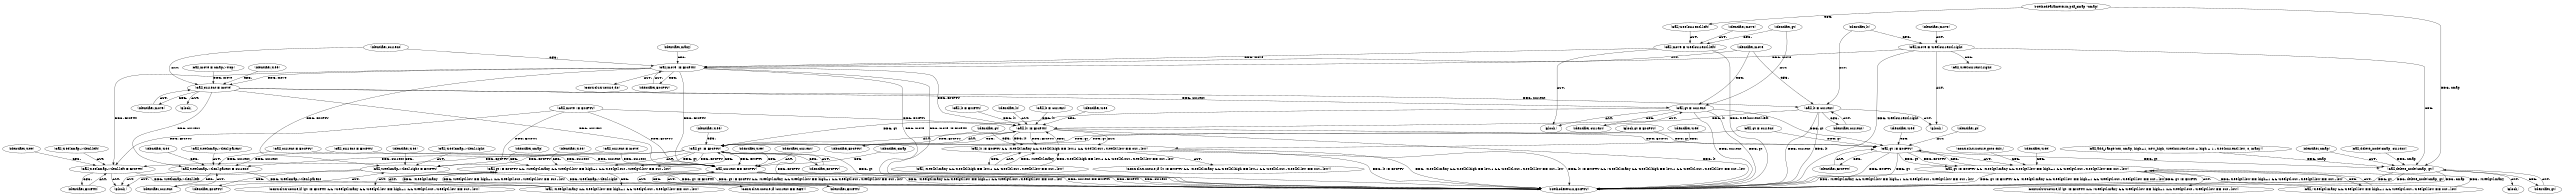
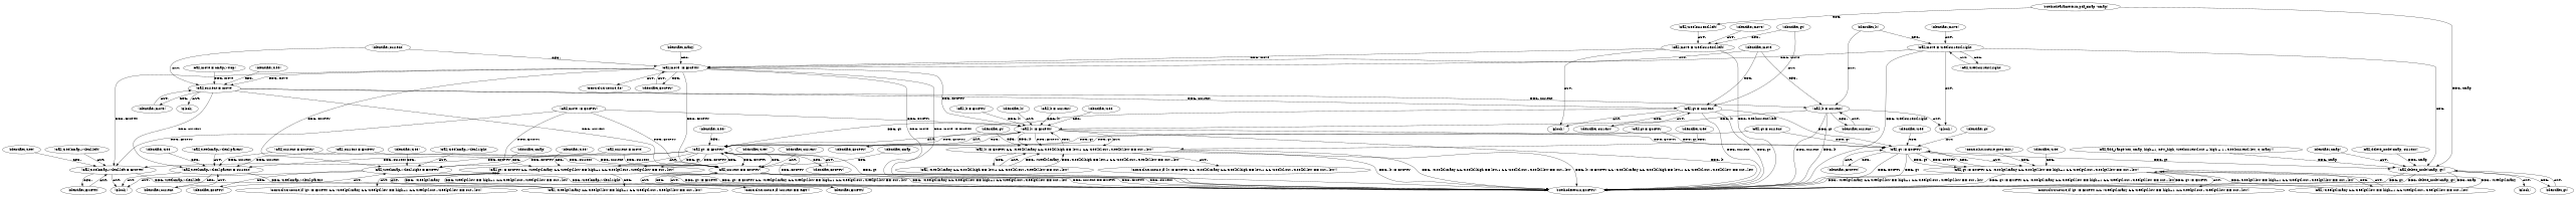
  digraph {
    n1 [label="(Call,move != EMPTY)"]
    n2 [label="(Call,current = move)"]
    n3 [label="(Call,tree[cmap->tlen].left = EMPTY)"]
    n4 [label="(Call,tree[cmap->tlen].right = EMPTY)"]
    n5 [label="(Call,current == EMPTY)"]
    n6 [label="(Call,lt != EMPTY)"]
    n7 [label="(MethodReturn,EMPTY)"]
    n8 [label="(ControlStructure,do)"]
    n9 [label="(Identifier,EMPTY)"]
    n10 [label="(Call,gt = current)"]
    n11 [label="(Call,lt = current)"]
    n12 [label="(Call,tree[cmap->tlen].parent = current)"]
    n13 [label="(Block,)"]
    n14 [label="(Identifier,move)"]
    n15 [label="(Block,)"]
    n16 [label="(Identifier,EMPTY)"]
    n17 [label="(Identifier,EMPTY)"]
    n18 [label="(Identifier,EMPTY)"]
    n19 [label="(ControlStructure,if (current == RET))"]
    n20 [label="(Call,gt != EMPTY)"]
    n21 [label="(Call,gt != EMPTY)"]
    n22 [label="(Call,lt != EMPTY && !tree[lt].many && tree[lt].high == low-1 && tree[lt].out - tree[lt].low == out - low)"]
    n23 [label="(Identifier,EMPTY)"]
    n24 [label="(Call,move = tree[current].left)"]
    n25 [label="(Block,)"]
    n26 [label="(Call,tree[current].left)"]
    n27 [label="(Call,move = tree[current].right)"]
    n28 [label="(Block,)"]
    n29 [label="(Call,tree[current].right)"]
    n30 [label="(Call,delete_node(cmap, gt))"]
    n31 [label="(Identifier,current)"]
    n32 [label="(Identifier,current)"]
    n33 [label="(Identifier,current)"]
    n34 [label="(Call,gt != EMPTY && !tree[gt].many && tree[gt].low == high+1 && tree[gt].out - tree[gt].low == out - low)"]
    n35 [label="(Identifier,EMPTY)"]
    n36 [label="(Call,gt != EMPTY && !tree[gt].many && tree[gt].low == high+1 && tree[gt].out - tree[gt].low == out - low)"]
    n37 [label="(Identifier,EMPTY)"]
    n38 [label="(Call,!tree[gt].many && tree[gt].low == high+1 && tree[gt].out - tree[gt].low == out - low)"]
    n39 [label="(ControlStructure,if (gt != EMPTY && !tree[gt].many && tree[gt].low == high+1 && tree[gt].out - tree[gt].low == out - low))"]
    n40 [label="(Block,)"]
    n41 [label="(Identifier,gt)"]
    n42 [label="(ControlStructure,if (gt != EMPTY && !tree[gt].many && tree[gt].low == high+1 && tree[gt].out - tree[gt].low == out - low))"]
    n43 [label="(Call,!tree[gt].many && tree[gt].low == high+1 && tree[gt].out - tree[gt].low == out - low)"]
    n44 [label="(Call,!tree[lt].many && tree[lt].high == low-1 && tree[lt].out - tree[lt].low == out - low)"]
    n45 [label="(ControlStructure,if (lt != EMPTY && !tree[lt].many && tree[lt].high == low-1 && tree[lt].out - tree[lt].low == out - low))"]
    n46 [label="(Call,move = cmap->ttop)"]
    n47 [label="(Identifier,tree)"]
    n48 [label="(Call,current = move)"]
    n49 [label="(Identifier,tree)"]
    n50 [label="(Call,gt = current)"]
    n51 [label="(Call,current = EMPTY)"]
    n52 [label="(Call,tree[cmap->tlen].right)"]
    n53 [label="(Identifier,tree)"]
    n54 [label="(Identifier,tree)"]
    n55 [label="(Identifier,many)"]
    n56 [label="(ControlStructure,goto exit;)"]
    n57 [label="(Call,tree[cmap->tlen].parent)"]
    n58 [label="(Call,delete_node(cmap, current))"]
    n59 [label="(Call,lt = current)"]
    n60 [label="(Identifier,tree)"]
    n61 [label="(MethodParameterIn,pdf_cmap *cmap)"]
    n62 [label="(Identifier,cmap)"]
    n63 [label="(Identifier,tree)"]
    n64 [label="(Identifier,tree)"]
    n65 [label="(Identifier,tree)"]
    n66 [label="(Identifier,move)"]
    n67 [label="(Call,add_range(ctx, cmap, high+1, new_high, tree[current].out + high + 1 - tree[current].low, 0, many))"]
    n68 [label="(Call,lt = EMPTY)"]
    n69 [label="(Identifier,gt)"]
    n70 [label="(Call,tree[cmap->tlen].left)"]
    n71 [label="(Call,move != EMPTY)"]
    n72 [label="(Identifier,lt)"]
-   n73 [label="(Block,gt = EMPTY)"]
+   n73 [label="(Call,gt = EMPTY)"]
    n74 [label="(Identifier,current)"]
    n75 [label="(Identifier,tree)"]
    n76 [label="(Call,current = EMPTY)"]
    n77 [label="(Identifier,gt)"]
    n78 [label="(Identifier,move)"]
    n79 [label="(Identifier,current)"]
    n80 [label="(Identifier,tree)"]
    n81 [label="(Identifier,move)"]
    n82 [label="(Identifier,gt)"]
    n83 [label="(Identifier,cmap)"]
    n84 [label="(Identifier,tree)"]
    n85 [label="(Identifier,cmap)"]
    n86 [label="(Identifier,lt)"]
    n1 -> n2 [label="DDG: move"]
    n1 -> n3 [label="DDG: EMPTY"]
    n1 -> n4 [label="DDG: EMPTY"]
    n1 -> n5 [label="DDG: EMPTY"]
    n1 -> n6 [label="DDG: EMPTY"]
    n1 -> n7 [label="DDG: move"]
    n1 -> n7 [label="DDG: move != EMPTY"]
    n1 -> n8 [label="AST: "]
    n1 -> n9 [label="CFG: "]
    n2 -> n5 [label="DDG: current"]
    n2 -> n10 [label="DDG: current"]
    n2 -> n11 [label="DDG: current"]
    n2 -> n12 [label="DDG: current"]
    n2 -> n13 [label="AST: "]
    n2 -> n14 [label="CFG: "]
    n3 -> n7 [label="DDG: tree[cmap->tlen].left"]
    n3 -> n15 [label="AST: "]
    n3 -> n16 [label="CFG: "]
    n4 -> n7 [label="DDG: tree[cmap->tlen].right"]
    n4 -> n15 [label="AST: "]
    n4 -> n17 [label="CFG: "]
    n5 -> n7 [label="DDG: EMPTY"]
    n5 -> n7 [label="DDG: current"]
    n5 -> n7 [label="DDG: current == EMPTY"]
    n5 -> n18 [label="CFG: "]
    n5 -> n19 [label="AST: "]
    n6 -> n7 [label="DDG: lt"]
    n6 -> n20 [label="DDG: EMPTY"]
    n6 -> n21 [label="DDG: EMPTY"]
    n6 -> n22 [label="AST: "]
    n6 -> n22 [label="DDG: lt"]
    n6 -> n22 [label="DDG: EMPTY"]
    n6 -> n23 [label="CFG: "]
    n9 -> n1 [label="AST: "]
    n10 -> n7 [label="DDG: current"]
    n10 -> n7 [label="DDG: gt"]
    n10 -> n20 [label="DDG: gt"]
    n10 -> n21 [label="DDG: gt"]
    n10 -> n25 [label="AST: "]
    n10 -> n31 [label="CFG: "]
    n11 -> n6 [label="DDG: lt"]
    n11 -> n7 [label="DDG: lt"]
    n11 -> n7 [label="DDG: current"]
    n11 -> n28 [label="AST: "]
    n11 -> n32 [label="CFG: "]
    n12 -> n7 [label="DDG: tree[cmap->tlen].parent"]
    n12 -> n15 [label="AST: "]
    n12 -> n33 [label="CFG: "]
    n14 -> n2 [label="AST: "]
    n16 -> n3 [label="AST: "]
    n17 -> n4 [label="AST: "]
    n18 -> n5 [label="AST: "]
    n20 -> n7 [label="DDG: EMPTY"]
    n20 -> n7 [label="DDG: gt"]
    n20 -> n30 [label="DDG: gt"]
    n20 -> n34 [label="AST: "]
    n20 -> n34 [label="DDG: gt"]
    n20 -> n34 [label="DDG: EMPTY"]
    n20 -> n35 [label="CFG: "]
    n21 -> n3 [label="DDG: EMPTY"]
    n21 -> n4 [label="DDG: EMPTY"]
    n21 -> n5 [label="DDG: EMPTY"]
    n21 -> n7 [label="DDG: gt"]
    n21 -> n7 [label="DDG: EMPTY"]
    n21 -> n36 [label="AST: "]
    n21 -> n36 [label="DDG: gt"]
    n21 -> n36 [label="DDG: EMPTY"]
    n21 -> n37 [label="CFG: "]
    n22 -> n6 [label="CFG: "]
    n22 -> n7 [label="DDG: !tree[lt].many && tree[lt].high == low-1 && tree[lt].out - tree[lt].low == out - low"]
    n22 -> n7 [label="DDG: lt != EMPTY && !tree[lt].many && tree[lt].high == low-1 && tree[lt].out - tree[lt].low == out - low"]
    n22 -> n7 [label="DDG: lt != EMPTY"]
    n22 -> n44 [label="CFG: "]
    n22 -> n45 [label="AST: "]
    n23 -> n6 [label="AST: "]
    n24 -> n1 [label="DDG: move"]
    n24 -> n7 [label="DDG: tree[current].left"]
    n24 -> n25 [label="AST: "]
    n26 -> n24 [label="AST: "]
    n27 -> n1 [label="DDG: move"]
    n27 -> n7 [label="DDG: tree[current].right"]
    n27 -> n28 [label="AST: "]
    n27 -> n29 [label="CFG: "]
    n27 -> n30 [label="CFG: "]
+   n29 -> n27 [label="AST: "]
    n30 -> n7 [label="DDG: gt"]
    n30 -> n7 [label="DDG: delete_node(cmap, gt)"]
    n30 -> n7 [label="DDG: cmap"]
    n30 -> n40 [label="AST: "]
    n30 -> n41 [label="CFG: "]
    n31 -> n10 [label="AST: "]
    n32 -> n11 [label="AST: "]
    n33 -> n12 [label="AST: "]
    n34 -> n7 [label="DDG: gt != EMPTY && !tree[gt].many && tree[gt].low == high+1 && tree[gt].out - tree[gt].low == out - low"]
    n34 -> n7 [label="DDG: gt != EMPTY"]
    n34 -> n7 [label="DDG: !tree[gt].many && tree[gt].low == high+1 && tree[gt].out - tree[gt].low == out - low"]
    n34 -> n20 [label="CFG: "]
    n34 -> n38 [label="CFG: "]
    n34 -> n39 [label="AST: "]
    n35 -> n20 [label="AST: "]
    n36 -> n7 [label="DDG: !tree[gt].many && tree[gt].low == high+1 && tree[gt].out - tree[gt].low == out - low"]
    n36 -> n7 [label="DDG: gt != EMPTY"]
    n36 -> n7 [label="DDG: gt != EMPTY && !tree[gt].many && tree[gt].low == high+1 && tree[gt].out - tree[gt].low == out - low"]
    n36 -> n21 [label="CFG: "]
    n36 -> n42 [label="AST: "]
    n36 -> n43 [label="CFG: "]
    n37 -> n21 [label="AST: "]
    n38 -> n34 [label="AST: "]
    n38 -> n34 [label="DDG: !tree[gt].many"]
    n38 -> n34 [label="DDG: tree[gt].low == high+1 && tree[gt].out - tree[gt].low == out - low"]
    n41 -> n30 [label="AST: "]
    n43 -> n36 [label="AST: "]
    n43 -> n36 [label="DDG: !tree[gt].many"]
    n43 -> n36 [label="DDG: tree[gt].low == high+1 && tree[gt].out - tree[gt].low == out - low"]
    n44 -> n22 [label="AST: "]
    n44 -> n22 [label="DDG: !tree[lt].many"]
    n44 -> n22 [label="DDG: tree[lt].high == low-1 && tree[lt].out - tree[lt].low == out - low"]
    n46 -> n2 [label="DDG: move"]
    n47 -> n20 [label="CFG: "]
    n48 -> n5 [label="DDG: current"]
    n48 -> n12 [label="DDG: current"]
    n49 -> n4 [label="CFG: "]
    n50 -> n20 [label="DDG: gt"]
    n50 -> n21 [label="DDG: gt"]
    n51 -> n5 [label="DDG: current"]
    n51 -> n12 [label="DDG: current"]
    n52 -> n4 [label="AST: "]
    n53 -> n22 [label="CFG: "]
    n54 -> n12 [label="CFG: "]
    n55 -> n1 [label="CFG: "]
    n56 -> n34 [label="CFG: "]
    n57 -> n12 [label="AST: "]
    n58 -> n30 [label="DDG: cmap"]
    n59 -> n6 [label="DDG: lt"]
    n60 -> n6 [label="CFG: "]
    n61 -> n26 [label="CFG: "]
    n61 -> n30 [label="DDG: cmap"]
    n62 -> n36 [label="CFG: "]
    n63 -> n5 [label="CFG: "]
    n64 -> n2 [label="CFG: "]
    n65 -> n34 [label="CFG: "]
    n66 -> n1 [label="AST: "]
    n66 -> n10 [label="CFG: "]
    n66 -> n11 [label="CFG: "]
    n67 -> n30 [label="DDG: cmap"]
    n68 -> n6 [label="DDG: lt"]
    n69 -> n21 [label="AST: "]
    n69 -> n22 [label="CFG: "]
    n70 -> n3 [label="AST: "]
    n71 -> n3 [label="DDG: EMPTY"]
    n71 -> n4 [label="DDG: EMPTY"]
    n71 -> n5 [label="DDG: EMPTY"]
    n71 -> n6 [label="DDG: EMPTY"]
    n72 -> n11 [label="AST: "]
    n72 -> n27 [label="CFG: "]
    n73 -> n20 [label="DDG: gt"]
    n73 -> n21 [label="DDG: gt"]
    n74 -> n1 [label="CFG: "]
    n74 -> n2 [label="AST: "]
    n75 -> n21 [label="CFG: "]
    n76 -> n5 [label="DDG: current"]
    n76 -> n12 [label="DDG: current"]
    n77 -> n10 [label="AST: "]
    n77 -> n24 [label="CFG: "]
    n78 -> n24 [label="AST: "]
    n79 -> n5 [label="AST: "]
    n80 -> n3 [label="CFG: "]
    n81 -> n27 [label="AST: "]
    n82 -> n20 [label="AST: "]
    n83 -> n30 [label="AST: "]
    n84 -> n36 [label="CFG: "]
    n85 -> n5 [label="CFG: "]
    n86 -> n6 [label="AST: "]
  }
